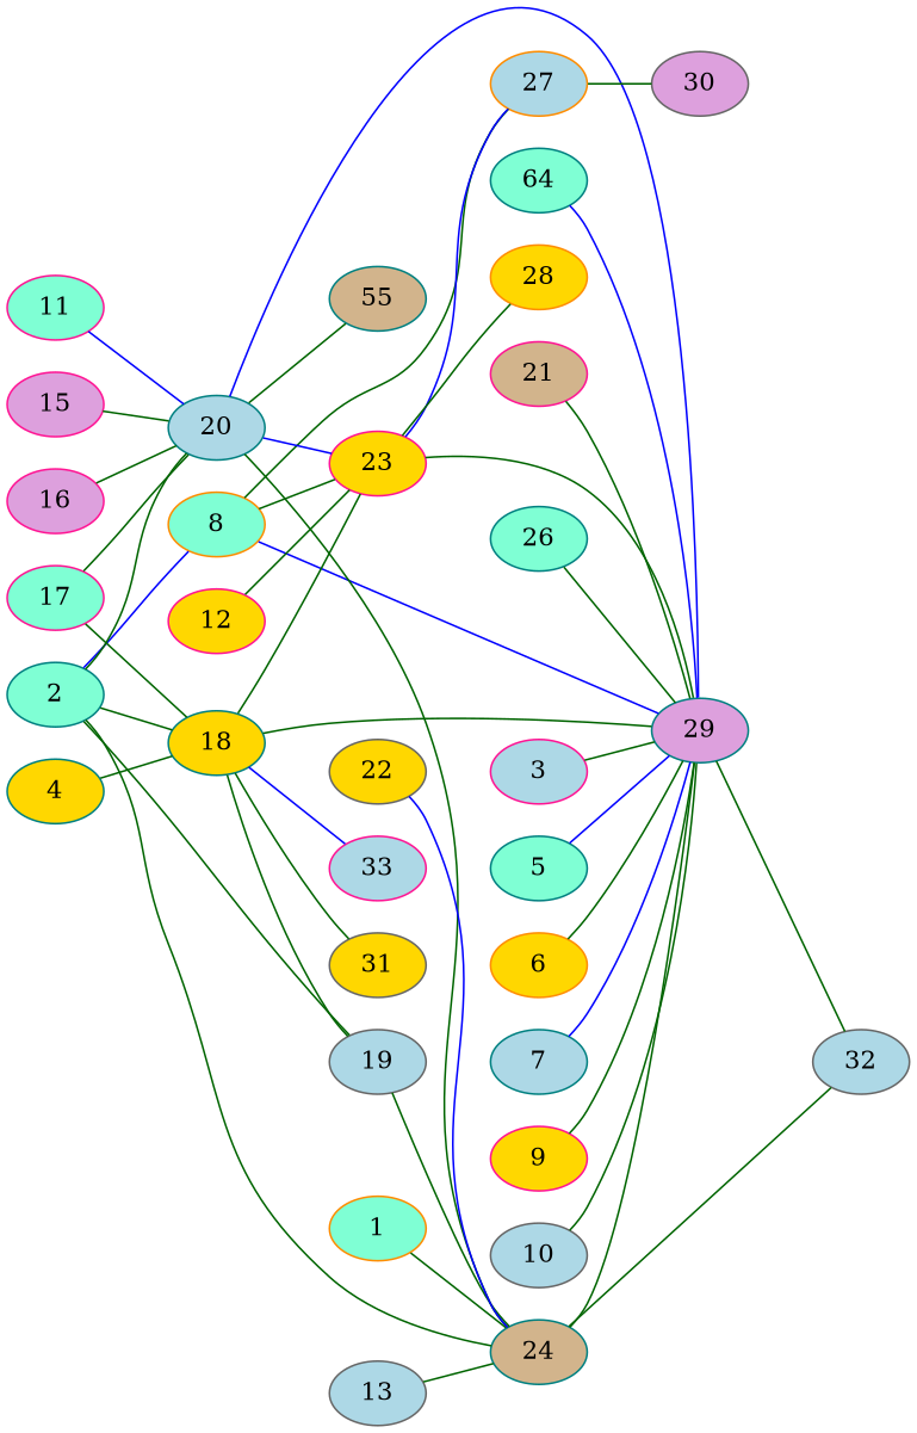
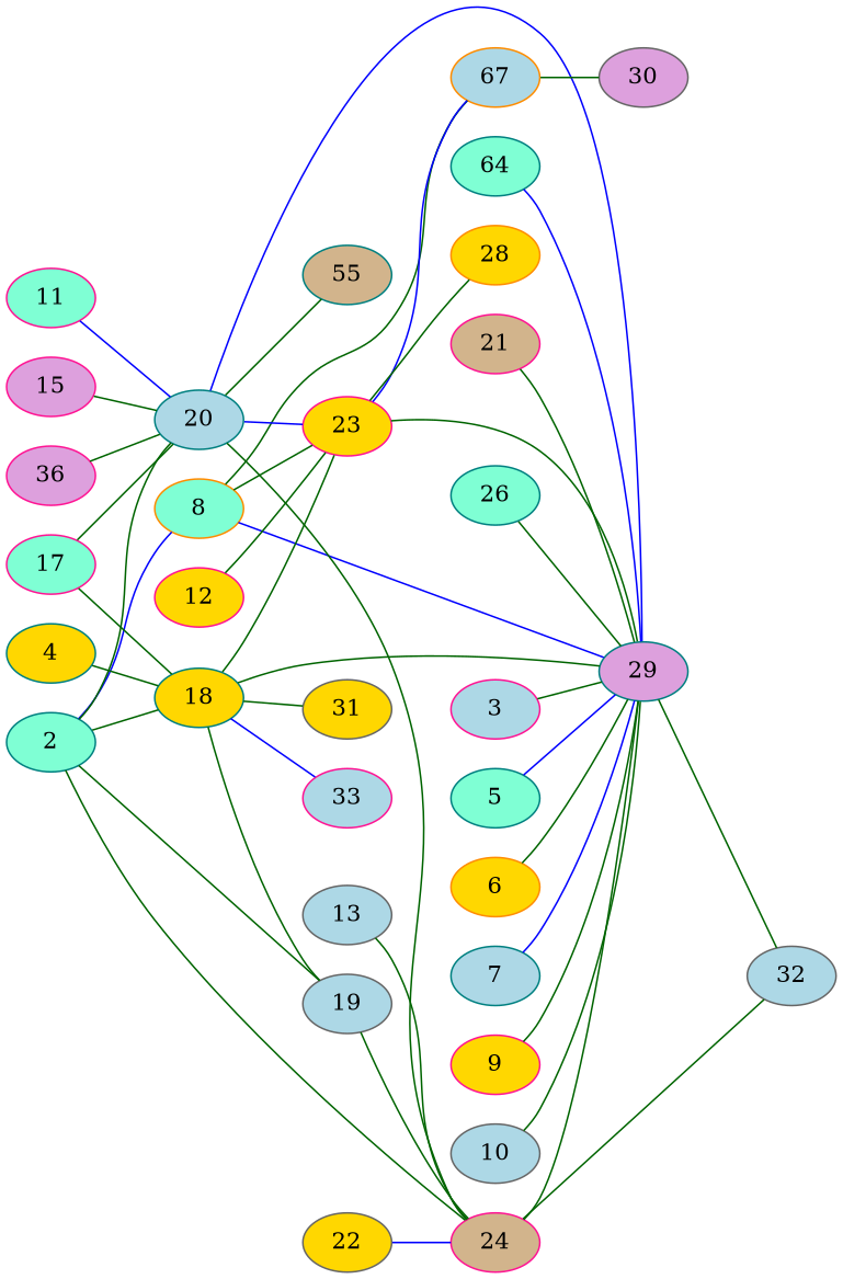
  graph {
    rankdir=LR
    node [color=teal fillcolor=lightblue style=filled]
    edge [color=darkgreen weight=1.0]
-   1 [color=darkorange fillcolor=aquamarine]
-   24 [fillcolor=tan]
+   24 [color=deeppink fillcolor=tan]
    29 [fillcolor=plum]
    32 [color=gray40]
    2 [fillcolor=aquamarine]
    8 [color=darkorange fillcolor=aquamarine]
    18 [fillcolor=gold]
    19 [color=gray40]
    20
    23 [color=deeppink fillcolor=gold]
-   27 [color=darkorange]
+   27 [color=darkorange label=67]
    31 [color=gray40 fillcolor=gold]
    33 [color=deeppink]
    n14 [fillcolor=tan label=55]
    3 [color=deeppink]
    4 [fillcolor=gold]
    5 [fillcolor=aquamarine]
    6 [color=darkorange fillcolor=gold]
    7
    28 [color=darkorange fillcolor=gold]
    30 [color=gray40 fillcolor=plum]
    9 [color=deeppink fillcolor=gold]
    10 [color=gray40]
    11 [color=deeppink fillcolor=aquamarine]
    12 [color=deeppink fillcolor=gold]
    13 [color=gray40]
    n27 [fillcolor=aquamarine label=64]
    15 [color=deeppink fillcolor=plum]
-   16 [color=deeppink fillcolor=plum]
+   16 [color=deeppink fillcolor=plum label=36]
    17 [color=deeppink fillcolor=aquamarine]
    21 [color=deeppink fillcolor=tan]
    22 [color=gray40 fillcolor=gold]
    26 [fillcolor=aquamarine]
-   1 -- 24
    24 -- 29
    24 -- 32
    29 -- 32
    2 -- 24
    2 -- 8 [color=blue]
    2 -- 18
    2 -- 19
    2 -- 20 [weight=2.0]
    8 -- 29 [color=blue]
    8 -- 23
    8 -- 27
    18 -- 29
    18 -- 19
    18 -- 23
    18 -- 31
    18 -- 33 [color=blue]
    19 -- 24
    20 -- 24
    20 -- 29 [color=blue weight=2.0]
    20 -- 23 [color=blue]
    20 -- n14
    23 -- 29
    23 -- 27 [color=blue]
    23 -- 28
    27 -- 30
    3 -- 29
    4 -- 18
    5 -- 29 [color=blue]
    6 -- 29
    7 -- 29 [color=blue]
    9 -- 29
    10 -- 29
    11 -- 20 [color=blue]
    12 -- 23
    13 -- 24
    n27 -- 29 [color=blue]
    15 -- 20
    16 -- 20
    17 -- 18
    17 -- 20
    21 -- 29
    22 -- 24 [color=blue]
    26 -- 29
  }
